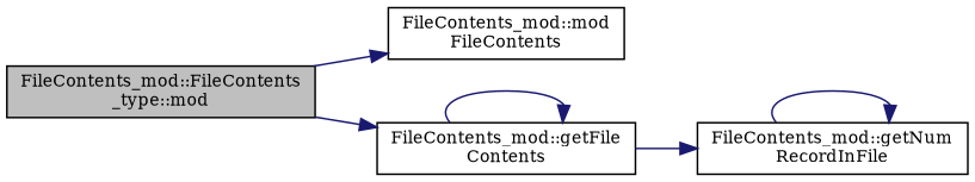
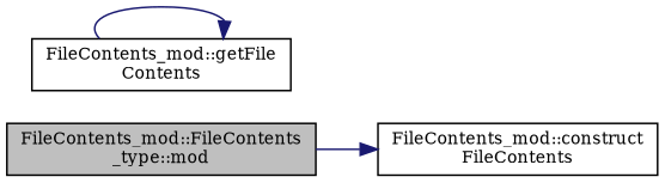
  digraph {
    fontname="DejaVu Serif"
    rankdir=LR
    node [color=black fillcolor=white fontname="DejaVu Serif" fontsize=10 shape=record style=filled]
    edge [color=midnightblue fontname="DejaVu Serif" fontsize=10 labelfontname=Helvetica labelfontsize=10 style=solid]
    n1 [fillcolor=grey75 fontcolor=black height=0.2 label="FileContents_mod::FileContents\l_type::mod" width=0.4]
-   n2 [height=0.2 label="FileContents_mod::mod\lFileContents" width=0.4]
+   n2 [height=0.2 label="FileContents_mod::construct\lFileContents" width=0.4]
    n3 [height=0.2 label="FileContents_mod::getFile\lContents" width=0.4]
-   n4 [height=0.2 label="FileContents_mod::getNum\lRecordInFile" width=0.4]
    n1 -> n2
-   n1 -> n3
    n3 -> n3
-   n3 -> n4
-   n4 -> n4
  }
